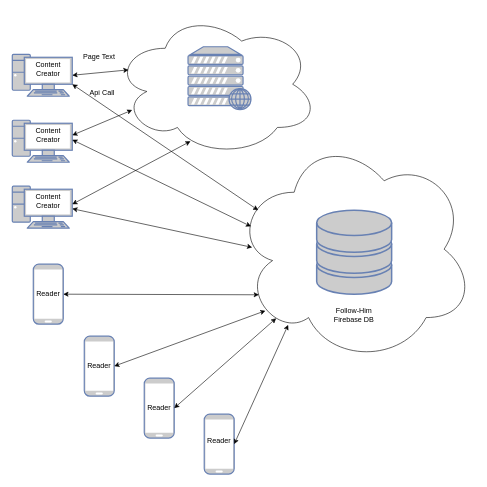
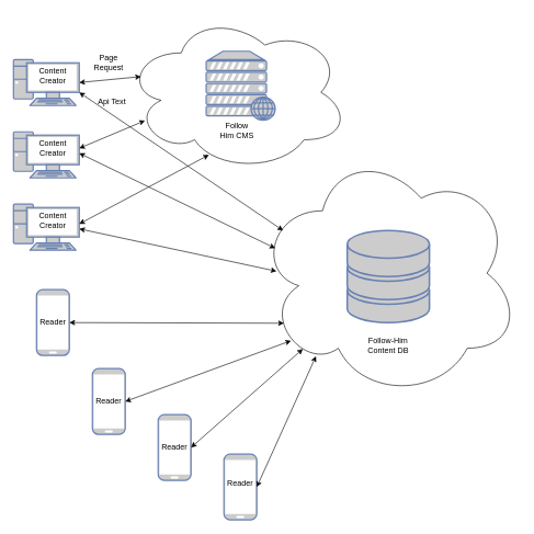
  <mxCell id="0" />
  <mxCell id="1" parent="0" />
  <mxCell id="2" value="" style="fontColor=#0066CC;verticalAlign=top;verticalLabelPosition=bottom;labelPosition=center;align=center;html=1;outlineConnect=0;fillColor=#CCCCCC;strokeColor=#6881B3;gradientColor=none;gradientDirection=north;strokeWidth=2;shape=mxgraph.networks.pc;" parent="1" vertex="1"><mxGeometry x="20" y="310" width="100" height="70" as="geometry" /></mxCell>
  <mxCell id="3" value="" style="fontColor=#0066CC;verticalAlign=top;verticalLabelPosition=bottom;labelPosition=center;align=center;html=1;outlineConnect=0;fillColor=#CCCCCC;strokeColor=#6881B3;gradientColor=none;gradientDirection=north;strokeWidth=2;shape=mxgraph.networks.pc;" parent="1" vertex="1"><mxGeometry x="20" y="200" width="100" height="70" as="geometry" /></mxCell>
  <mxCell id="4" value="" style="fontColor=#0066CC;verticalAlign=top;verticalLabelPosition=bottom;labelPosition=center;align=center;html=1;outlineConnect=0;fillColor=#CCCCCC;strokeColor=#6881B3;gradientColor=none;gradientDirection=north;strokeWidth=2;shape=mxgraph.networks.pc;" parent="1" vertex="1"><mxGeometry x="20" y="90" width="100" height="70" as="geometry" /></mxCell>
  <mxCell id="5" value="" style="ellipse;shape=cloud;whiteSpace=wrap;html=1;" parent="1" vertex="1"><mxGeometry x="190" y="20" width="340" height="240" as="geometry" /></mxCell>
  <mxCell id="6" value="" style="fontColor=#0066CC;verticalAlign=top;verticalLabelPosition=bottom;labelPosition=center;align=center;html=1;outlineConnect=0;fillColor=#CCCCCC;strokeColor=#6881B3;gradientColor=none;gradientDirection=north;strokeWidth=2;shape=mxgraph.networks.web_server;" parent="1" vertex="1"><mxGeometry x="313" y="77.5" width="105" height="105" as="geometry" /></mxCell>
  <mxCell id="7" value="" style="endArrow=classic;startArrow=classic;html=1;rounded=0;entryX=0.07;entryY=0.4;entryDx=0;entryDy=0;entryPerimeter=0;exitX=1;exitY=0.5;exitDx=0;exitDy=0;exitPerimeter=0;" parent="1" source="4" target="5" edge="1"><mxGeometry width="50" height="50" relative="1" as="geometry"><mxPoint x="120" y="130" as="sourcePoint" /><mxPoint x="170" y="80" as="targetPoint" /></mxGeometry></mxCell>
  <mxCell id="8" value="" style="endArrow=classic;startArrow=classic;html=1;rounded=0;entryX=0.374;entryY=0.896;entryDx=0;entryDy=0;entryPerimeter=0;" parent="1" target="5" edge="1"><mxGeometry width="50" height="50" relative="1" as="geometry"><mxPoint x="120" y="340" as="sourcePoint" /><mxPoint x="170" y="290" as="targetPoint" /></mxGeometry></mxCell>
  <mxCell id="9" value="" style="endArrow=classic;startArrow=classic;html=1;rounded=0;entryX=0.088;entryY=0.679;entryDx=0;entryDy=0;entryPerimeter=0;exitX=1;exitY=0.5;exitDx=0;exitDy=0;" parent="1" source="11" target="5" edge="1"><mxGeometry width="50" height="50" relative="1" as="geometry"><mxPoint x="120" y="236" as="sourcePoint" /><mxPoint x="170" y="190" as="targetPoint" /></mxGeometry></mxCell>
  <mxCell id="10" value="Content Creator" style="text;html=1;strokeColor=none;fillColor=none;align=center;verticalAlign=middle;whiteSpace=wrap;rounded=0;" parent="1" vertex="1"><mxGeometry x="40" y="90" width="80" height="50" as="geometry" /></mxCell>
  <mxCell id="11" value="Content Creator" style="text;html=1;strokeColor=none;fillColor=none;align=center;verticalAlign=middle;whiteSpace=wrap;rounded=0;" parent="1" vertex="1"><mxGeometry x="40" y="200" width="80" height="50" as="geometry" /></mxCell>
  <mxCell id="12" value="Content Creator" style="text;html=1;strokeColor=none;fillColor=none;align=center;verticalAlign=middle;whiteSpace=wrap;rounded=0;" parent="1" vertex="1"><mxGeometry x="40" y="310" width="80" height="50" as="geometry" /></mxCell>
+ <mxCell id="13" value="Follow Him CMS" style="text;html=1;strokeColor=none;fillColor=none;align=center;verticalAlign=middle;whiteSpace=wrap;rounded=0;" parent="1" vertex="1"><mxGeometry x="330" y="182.5" width="60" height="30" as="geometry" /></mxCell>
  <mxCell id="14" value="Text" style="text;html=1;strokeColor=none;fillColor=none;align=center;verticalAlign=middle;whiteSpace=wrap;rounded=0;" parent="1" vertex="1"><mxGeometry x="560" y="510" width="60" height="30" as="geometry" /></mxCell>
  <mxCell id="15" value="" style="ellipse;shape=cloud;whiteSpace=wrap;html=1;" parent="1" vertex="1"><mxGeometry x="390" y="225" width="400" height="380" as="geometry" /></mxCell>
  <mxCell id="16" value="" style="fontColor=#0066CC;verticalAlign=top;verticalLabelPosition=bottom;labelPosition=center;align=center;html=1;outlineConnect=0;fillColor=#CCCCCC;strokeColor=#6881B3;gradientColor=none;gradientDirection=north;strokeWidth=2;shape=mxgraph.networks.storage;" parent="1" vertex="1"><mxGeometry x="527.5" y="350" width="125" height="140" as="geometry" /></mxCell>
  <mxCell id="17" value="" style="endArrow=classic;startArrow=classic;html=1;rounded=0;entryX=0.1;entryY=0.329;entryDx=0;entryDy=0;entryPerimeter=0;exitX=1;exitY=1;exitDx=0;exitDy=0;" parent="1" source="10" target="15" edge="1"><mxGeometry width="50" height="50" relative="1" as="geometry"><mxPoint x="430" y="320" as="sourcePoint" /><mxPoint x="480" y="270" as="targetPoint" /></mxGeometry></mxCell>
  <mxCell id="18" value="" style="endArrow=classic;startArrow=classic;html=1;rounded=0;entryX=0.07;entryY=0.4;entryDx=0;entryDy=0;entryPerimeter=0;" parent="1" target="15" edge="1"><mxGeometry width="50" height="50" relative="1" as="geometry"><mxPoint x="120" y="232.5" as="sourcePoint" /><mxPoint x="170" y="182.5" as="targetPoint" /></mxGeometry></mxCell>
  <mxCell id="19" value="" style="endArrow=classic;startArrow=classic;html=1;rounded=0;entryX=0.075;entryY=0.492;entryDx=0;entryDy=0;entryPerimeter=0;exitX=1;exitY=0.75;exitDx=0;exitDy=0;" parent="1" source="12" target="15" edge="1"><mxGeometry width="50" height="50" relative="1" as="geometry"><mxPoint x="440" y="390" as="sourcePoint" /><mxPoint x="490" y="340" as="targetPoint" /></mxGeometry></mxCell>
- <mxCell id="20" value="Follow-Him Firebase DB" style="text;html=1;strokeColor=none;fillColor=none;align=center;verticalAlign=middle;whiteSpace=wrap;rounded=0;" parent="1" vertex="1"><mxGeometry x="540" y="510" width="100" height="30" as="geometry" /></mxCell>
+ <mxCell id="20" value="Follow-Him Content DB" style="text;html=1;strokeColor=none;fillColor=none;align=center;verticalAlign=middle;whiteSpace=wrap;rounded=0;" parent="1" vertex="1"><mxGeometry x="540" y="510" width="100" height="30" as="geometry" /></mxCell>
  <mxCell id="21" value="" style="fontColor=#0066CC;verticalAlign=top;verticalLabelPosition=bottom;labelPosition=center;align=center;html=1;outlineConnect=0;fillColor=#CCCCCC;strokeColor=#6881B3;gradientColor=none;gradientDirection=north;strokeWidth=2;shape=mxgraph.networks.mobile;" parent="1" vertex="1"><mxGeometry x="55" y="440" width="50" height="100" as="geometry" /></mxCell>
  <mxCell id="22" value="" style="fontColor=#0066CC;verticalAlign=top;verticalLabelPosition=bottom;labelPosition=center;align=center;html=1;outlineConnect=0;fillColor=#CCCCCC;strokeColor=#6881B3;gradientColor=none;gradientDirection=north;strokeWidth=2;shape=mxgraph.networks.mobile;" parent="1" vertex="1"><mxGeometry x="140" y="560" width="50" height="100" as="geometry" /></mxCell>
  <mxCell id="23" value="" style="fontColor=#0066CC;verticalAlign=top;verticalLabelPosition=bottom;labelPosition=center;align=center;html=1;outlineConnect=0;fillColor=#CCCCCC;strokeColor=#6881B3;gradientColor=none;gradientDirection=north;strokeWidth=2;shape=mxgraph.networks.mobile;" parent="1" vertex="1"><mxGeometry x="240" y="630" width="50" height="100" as="geometry" /></mxCell>
  <mxCell id="24" value="" style="fontColor=#0066CC;verticalAlign=top;verticalLabelPosition=bottom;labelPosition=center;align=center;html=1;outlineConnect=0;fillColor=#CCCCCC;strokeColor=#6881B3;gradientColor=none;gradientDirection=north;strokeWidth=2;shape=mxgraph.networks.mobile;" parent="1" vertex="1"><mxGeometry x="340" y="690" width="50" height="100" as="geometry" /></mxCell>
  <mxCell id="25" value="" style="endArrow=classic;startArrow=classic;html=1;rounded=0;exitX=1;exitY=0.5;exitDx=0;exitDy=0;exitPerimeter=0;entryX=0.103;entryY=0.7;entryDx=0;entryDy=0;entryPerimeter=0;" parent="1" source="21" target="15" edge="1"><mxGeometry width="50" height="50" relative="1" as="geometry"><mxPoint x="270" y="560" as="sourcePoint" /><mxPoint x="320" y="510" as="targetPoint" /></mxGeometry></mxCell>
  <mxCell id="26" value="" style="endArrow=classic;startArrow=classic;html=1;rounded=0;exitX=1;exitY=0.5;exitDx=0;exitDy=0;exitPerimeter=0;entryX=0.13;entryY=0.77;entryDx=0;entryDy=0;entryPerimeter=0;" parent="1" source="22" target="15" edge="1"><mxGeometry width="50" height="50" relative="1" as="geometry"><mxPoint x="270" y="570" as="sourcePoint" /><mxPoint x="320" y="520" as="targetPoint" /></mxGeometry></mxCell>
  <mxCell id="27" value="" style="endArrow=classic;startArrow=classic;html=1;rounded=0;entryX=0.175;entryY=0.803;entryDx=0;entryDy=0;entryPerimeter=0;" parent="1" target="15" edge="1"><mxGeometry width="50" height="50" relative="1" as="geometry"><mxPoint x="290" y="680" as="sourcePoint" /><mxPoint x="340" y="640" as="targetPoint" /><Array as="points" /></mxGeometry></mxCell>
  <mxCell id="28" value="" style="endArrow=classic;startArrow=classic;html=1;rounded=0;entryX=0.225;entryY=0.832;entryDx=0;entryDy=0;entryPerimeter=0;" parent="1" target="15" edge="1"><mxGeometry width="50" height="50" relative="1" as="geometry"><mxPoint x="390" y="740" as="sourcePoint" /><mxPoint x="440" y="690" as="targetPoint" /></mxGeometry></mxCell>
  <mxCell id="29" value="Reader" style="text;html=1;strokeColor=none;fillColor=none;align=center;verticalAlign=middle;whiteSpace=wrap;rounded=0;" parent="1" vertex="1"><mxGeometry x="50" y="475" width="60" height="30" as="geometry" /></mxCell>
  <mxCell id="30" value="Reader" style="text;html=1;strokeColor=none;fillColor=none;align=center;verticalAlign=middle;whiteSpace=wrap;rounded=0;" parent="1" vertex="1"><mxGeometry x="135" y="595" width="60" height="30" as="geometry" /></mxCell>
  <mxCell id="31" value="Reader" style="text;html=1;strokeColor=none;fillColor=none;align=center;verticalAlign=middle;whiteSpace=wrap;rounded=0;" parent="1" vertex="1"><mxGeometry x="235" y="665" width="60" height="30" as="geometry" /></mxCell>
  <mxCell id="32" value="Reader" style="text;html=1;strokeColor=none;fillColor=none;align=center;verticalAlign=middle;whiteSpace=wrap;rounded=0;" parent="1" vertex="1"><mxGeometry x="335" y="720" width="60" height="30" as="geometry" /></mxCell>
- <mxCell id="33" value="Page Text" style="text;html=1;strokeColor=none;fillColor=none;align=center;verticalAlign=middle;whiteSpace=wrap;rounded=0;" vertex="1" parent="1"><mxGeometry x="135" y="80" width="60" height="30" as="geometry" /></mxCell>
- <mxCell id="34" value="Api Call" style="text;html=1;strokeColor=none;fillColor=none;align=center;verticalAlign=middle;whiteSpace=wrap;rounded=0;" vertex="1" parent="1"><mxGeometry x="140" y="140" width="60" height="30" as="geometry" /></mxCell>
+ <mxCell id="33" value="Page Request" style="text;html=1;strokeColor=none;fillColor=none;align=center;verticalAlign=middle;whiteSpace=wrap;rounded=0;" vertex="1" parent="1"><mxGeometry x="135" y="80" width="60" height="30" as="geometry" /></mxCell>
+ <mxCell id="34" value="Api Text" style="text;html=1;strokeColor=none;fillColor=none;align=center;verticalAlign=middle;whiteSpace=wrap;rounded=0;" vertex="1" parent="1"><mxGeometry x="140" y="140" width="60" height="30" as="geometry" /></mxCell>
